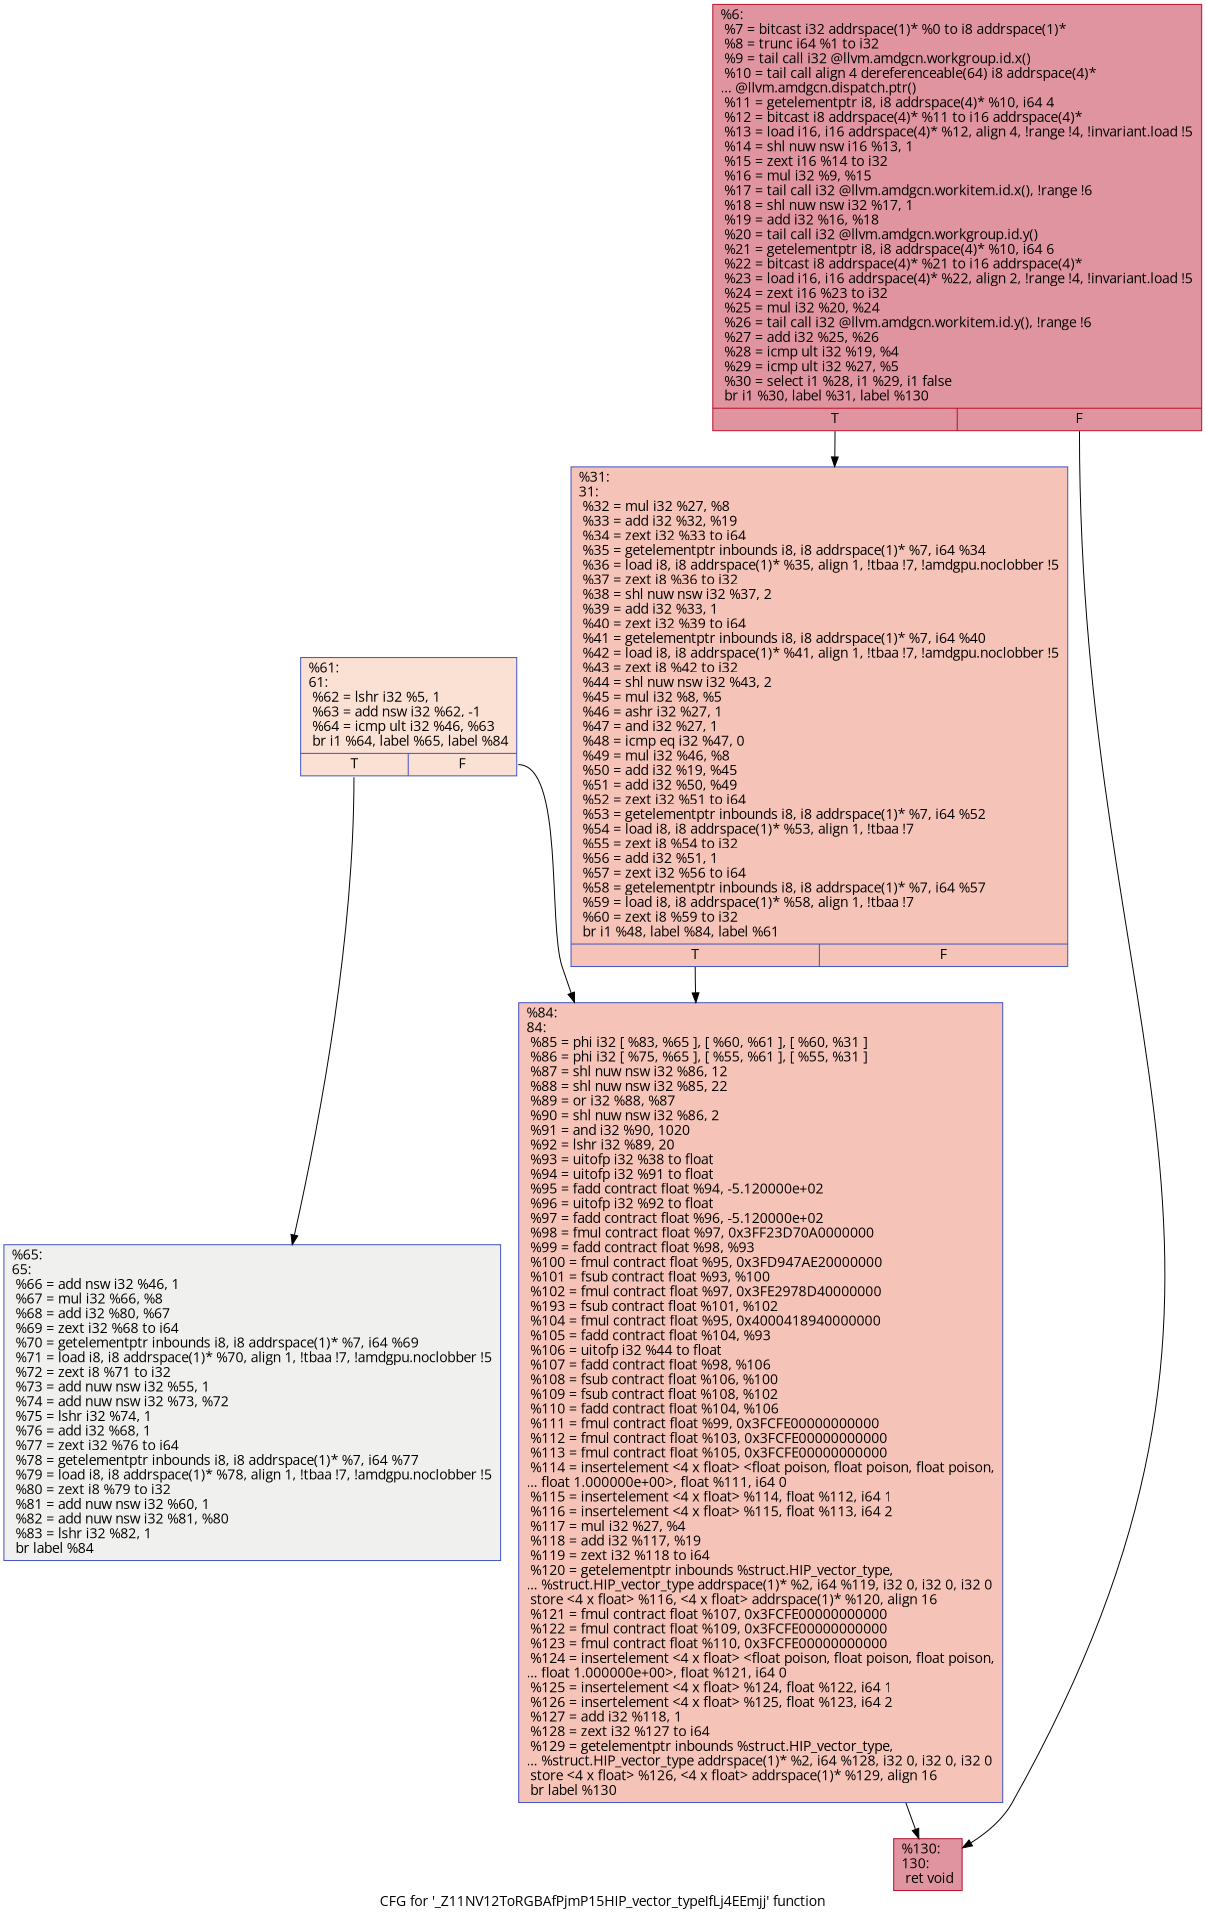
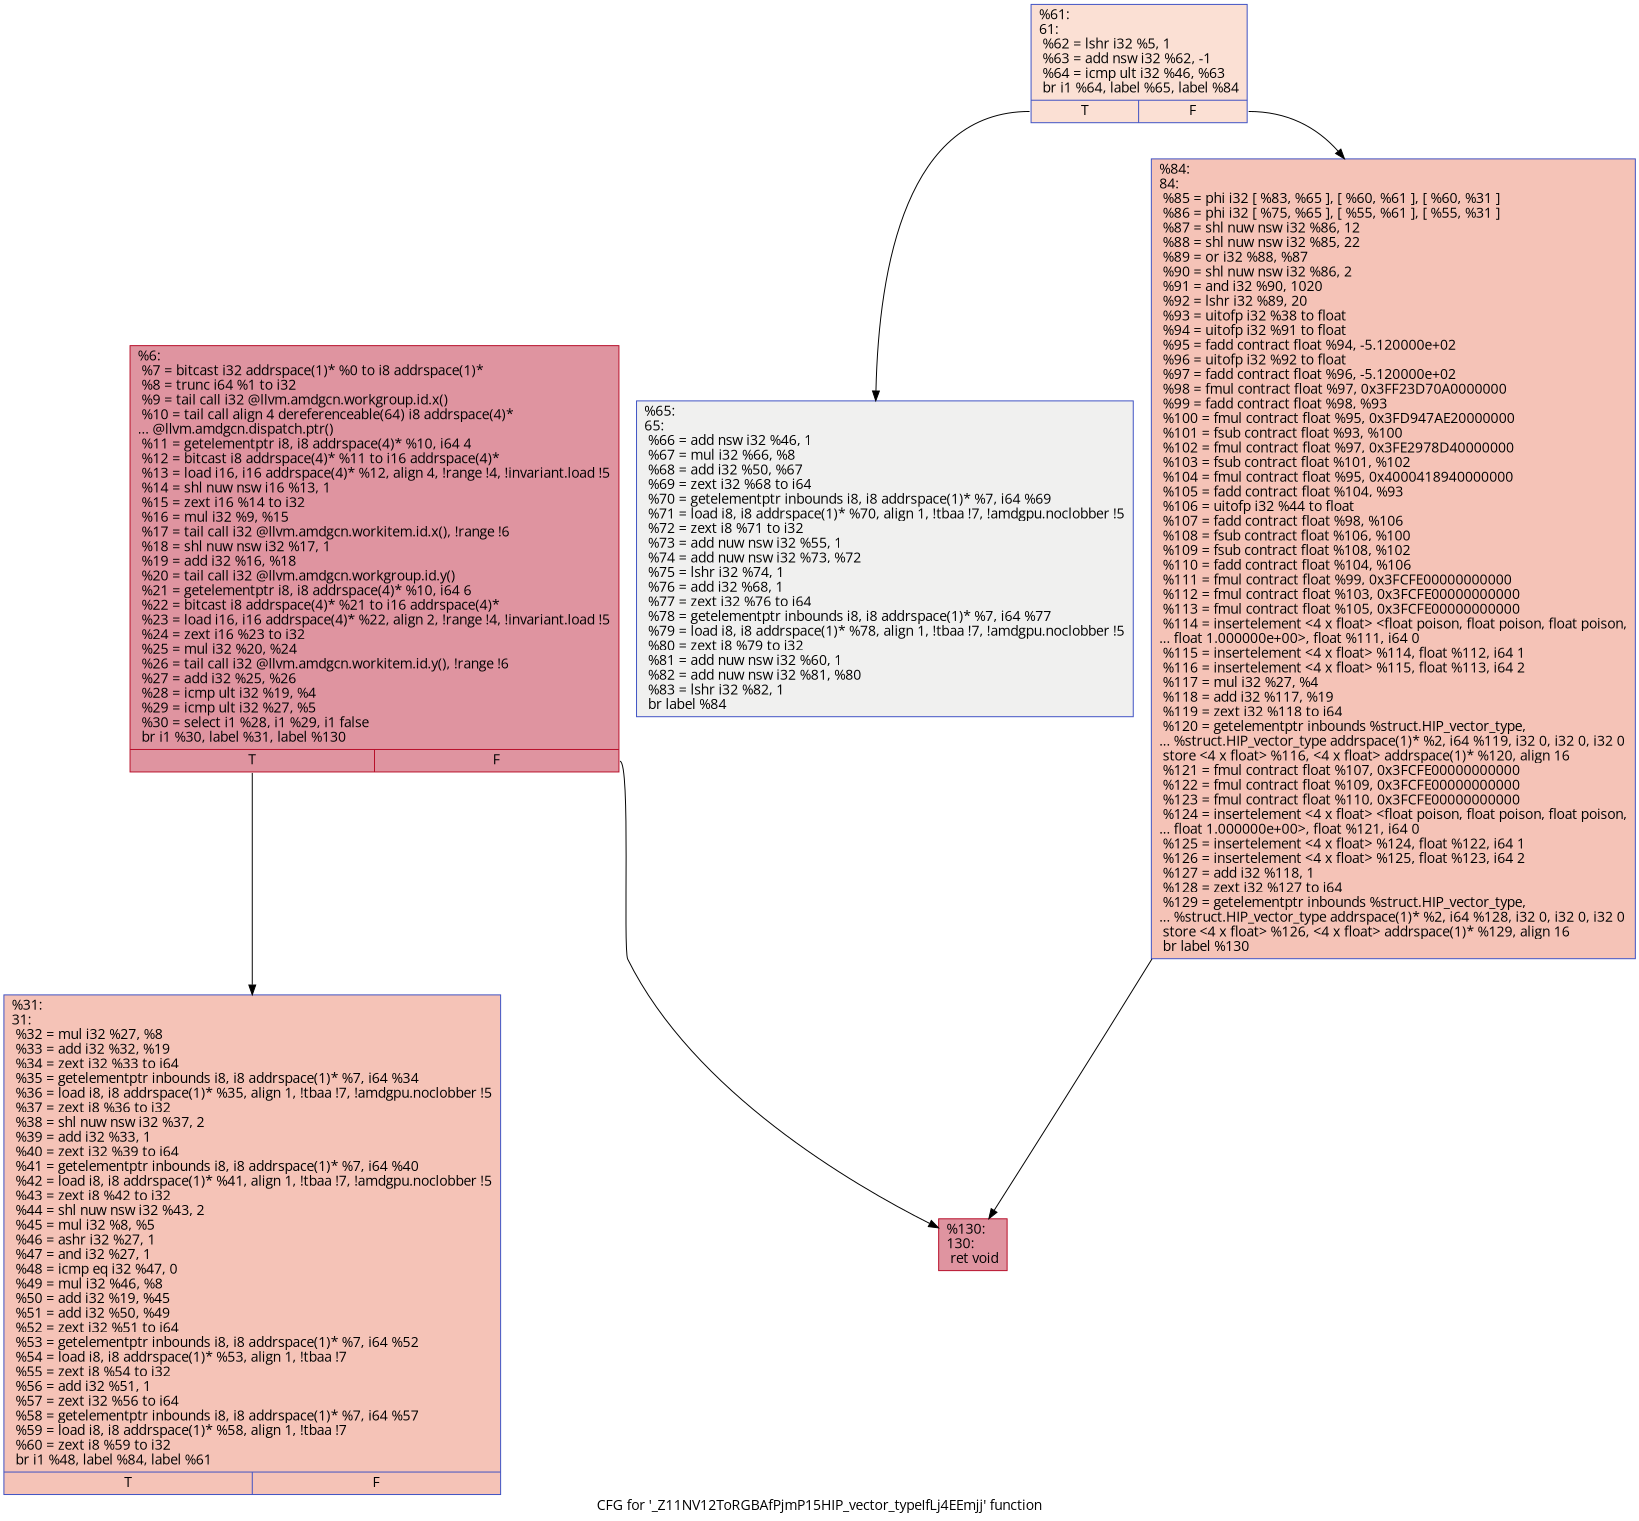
  digraph {
    fontname="Open Sans"
    label="CFG for '_Z11NV12ToRGBAfPjmP15HIP_vector_typeIfLj4EEmjj' function"
    node [color="#3d50c3ff" fillcolor="#b70d2870" fontname="Open Sans" shape=record style=filled]
    edge [fontname="Open Sans" tailport=s0]
    n1 [color="#b70d28ff" label="{%6:\l  %7 = bitcast i32 addrspace(1)* %0 to i8 addrspace(1)*\l  %8 = trunc i64 %1 to i32\l  %9 = tail call i32 @llvm.amdgcn.workgroup.id.x()\l  %10 = tail call align 4 dereferenceable(64) i8 addrspace(4)*\l... @llvm.amdgcn.dispatch.ptr()\l  %11 = getelementptr i8, i8 addrspace(4)* %10, i64 4\l  %12 = bitcast i8 addrspace(4)* %11 to i16 addrspace(4)*\l  %13 = load i16, i16 addrspace(4)* %12, align 4, !range !4, !invariant.load !5\l  %14 = shl nuw nsw i16 %13, 1\l  %15 = zext i16 %14 to i32\l  %16 = mul i32 %9, %15\l  %17 = tail call i32 @llvm.amdgcn.workitem.id.x(), !range !6\l  %18 = shl nuw nsw i32 %17, 1\l  %19 = add i32 %16, %18\l  %20 = tail call i32 @llvm.amdgcn.workgroup.id.y()\l  %21 = getelementptr i8, i8 addrspace(4)* %10, i64 6\l  %22 = bitcast i8 addrspace(4)* %21 to i16 addrspace(4)*\l  %23 = load i16, i16 addrspace(4)* %22, align 2, !range !4, !invariant.load !5\l  %24 = zext i16 %23 to i32\l  %25 = mul i32 %20, %24\l  %26 = tail call i32 @llvm.amdgcn.workitem.id.y(), !range !6\l  %27 = add i32 %25, %26\l  %28 = icmp ult i32 %19, %4\l  %29 = icmp ult i32 %27, %5\l  %30 = select i1 %28, i1 %29, i1 false\l  br i1 %30, label %31, label %130\l|{<s0>T|<s1>F}}"]
    n2 [fillcolor="#e8765c70" label="{%31:\l31:                                               \l  %32 = mul i32 %27, %8\l  %33 = add i32 %32, %19\l  %34 = zext i32 %33 to i64\l  %35 = getelementptr inbounds i8, i8 addrspace(1)* %7, i64 %34\l  %36 = load i8, i8 addrspace(1)* %35, align 1, !tbaa !7, !amdgpu.noclobber !5\l  %37 = zext i8 %36 to i32\l  %38 = shl nuw nsw i32 %37, 2\l  %39 = add i32 %33, 1\l  %40 = zext i32 %39 to i64\l  %41 = getelementptr inbounds i8, i8 addrspace(1)* %7, i64 %40\l  %42 = load i8, i8 addrspace(1)* %41, align 1, !tbaa !7, !amdgpu.noclobber !5\l  %43 = zext i8 %42 to i32\l  %44 = shl nuw nsw i32 %43, 2\l  %45 = mul i32 %8, %5\l  %46 = ashr i32 %27, 1\l  %47 = and i32 %27, 1\l  %48 = icmp eq i32 %47, 0\l  %49 = mul i32 %46, %8\l  %50 = add i32 %19, %45\l  %51 = add i32 %50, %49\l  %52 = zext i32 %51 to i64\l  %53 = getelementptr inbounds i8, i8 addrspace(1)* %7, i64 %52\l  %54 = load i8, i8 addrspace(1)* %53, align 1, !tbaa !7\l  %55 = zext i8 %54 to i32\l  %56 = add i32 %51, 1\l  %57 = zext i32 %56 to i64\l  %58 = getelementptr inbounds i8, i8 addrspace(1)* %7, i64 %57\l  %59 = load i8, i8 addrspace(1)* %58, align 1, !tbaa !7\l  %60 = zext i8 %59 to i32\l  br i1 %48, label %84, label %61\l|{<s0>T|<s1>F}}"]
    n3 [color="#b70d28ff" label="{%130:\l130:                                              \l  ret void\l}"]
-   n4 [fillcolor="#e8765c70" label="{%84:\l84:                                               \l  %85 = phi i32 [ %83, %65 ], [ %60, %61 ], [ %60, %31 ]\l  %86 = phi i32 [ %75, %65 ], [ %55, %61 ], [ %55, %31 ]\l  %87 = shl nuw nsw i32 %86, 12\l  %88 = shl nuw nsw i32 %85, 22\l  %89 = or i32 %88, %87\l  %90 = shl nuw nsw i32 %86, 2\l  %91 = and i32 %90, 1020\l  %92 = lshr i32 %89, 20\l  %93 = uitofp i32 %38 to float\l  %94 = uitofp i32 %91 to float\l  %95 = fadd contract float %94, -5.120000e+02\l  %96 = uitofp i32 %92 to float\l  %97 = fadd contract float %96, -5.120000e+02\l  %98 = fmul contract float %97, 0x3FF23D70A0000000\l  %99 = fadd contract float %98, %93\l  %100 = fmul contract float %95, 0x3FD947AE20000000\l  %101 = fsub contract float %93, %100\l  %102 = fmul contract float %97, 0x3FE2978D40000000\l  %193 = fsub contract float %101, %102\l  %104 = fmul contract float %95, 0x4000418940000000\l  %105 = fadd contract float %104, %93\l  %106 = uitofp i32 %44 to float\l  %107 = fadd contract float %98, %106\l  %108 = fsub contract float %106, %100\l  %109 = fsub contract float %108, %102\l  %110 = fadd contract float %104, %106\l  %111 = fmul contract float %99, 0x3FCFE00000000000\l  %112 = fmul contract float %103, 0x3FCFE00000000000\l  %113 = fmul contract float %105, 0x3FCFE00000000000\l  %114 = insertelement \<4 x float\> \<float poison, float poison, float poison,\l... float 1.000000e+00\>, float %111, i64 0\l  %115 = insertelement \<4 x float\> %114, float %112, i64 1\l  %116 = insertelement \<4 x float\> %115, float %113, i64 2\l  %117 = mul i32 %27, %4\l  %118 = add i32 %117, %19\l  %119 = zext i32 %118 to i64\l  %120 = getelementptr inbounds %struct.HIP_vector_type,\l... %struct.HIP_vector_type addrspace(1)* %2, i64 %119, i32 0, i32 0, i32 0\l  store \<4 x float\> %116, \<4 x float\> addrspace(1)* %120, align 16\l  %121 = fmul contract float %107, 0x3FCFE00000000000\l  %122 = fmul contract float %109, 0x3FCFE00000000000\l  %123 = fmul contract float %110, 0x3FCFE00000000000\l  %124 = insertelement \<4 x float\> \<float poison, float poison, float poison,\l... float 1.000000e+00\>, float %121, i64 0\l  %125 = insertelement \<4 x float\> %124, float %122, i64 1\l  %126 = insertelement \<4 x float\> %125, float %123, i64 2\l  %127 = add i32 %118, 1\l  %128 = zext i32 %127 to i64\l  %129 = getelementptr inbounds %struct.HIP_vector_type,\l... %struct.HIP_vector_type addrspace(1)* %2, i64 %128, i32 0, i32 0, i32 0\l  store \<4 x float\> %126, \<4 x float\> addrspace(1)* %129, align 16\l  br label %130\l}"]
+   n4 [fillcolor="#e8765c70" label="{%84:\l84:                                               \l  %85 = phi i32 [ %83, %65 ], [ %60, %61 ], [ %60, %31 ]\l  %86 = phi i32 [ %75, %65 ], [ %55, %61 ], [ %55, %31 ]\l  %87 = shl nuw nsw i32 %86, 12\l  %88 = shl nuw nsw i32 %85, 22\l  %89 = or i32 %88, %87\l  %90 = shl nuw nsw i32 %86, 2\l  %91 = and i32 %90, 1020\l  %92 = lshr i32 %89, 20\l  %93 = uitofp i32 %38 to float\l  %94 = uitofp i32 %91 to float\l  %95 = fadd contract float %94, -5.120000e+02\l  %96 = uitofp i32 %92 to float\l  %97 = fadd contract float %96, -5.120000e+02\l  %98 = fmul contract float %97, 0x3FF23D70A0000000\l  %99 = fadd contract float %98, %93\l  %100 = fmul contract float %95, 0x3FD947AE20000000\l  %101 = fsub contract float %93, %100\l  %102 = fmul contract float %97, 0x3FE2978D40000000\l  %103 = fsub contract float %101, %102\l  %104 = fmul contract float %95, 0x4000418940000000\l  %105 = fadd contract float %104, %93\l  %106 = uitofp i32 %44 to float\l  %107 = fadd contract float %98, %106\l  %108 = fsub contract float %106, %100\l  %109 = fsub contract float %108, %102\l  %110 = fadd contract float %104, %106\l  %111 = fmul contract float %99, 0x3FCFE00000000000\l  %112 = fmul contract float %103, 0x3FCFE00000000000\l  %113 = fmul contract float %105, 0x3FCFE00000000000\l  %114 = insertelement \<4 x float\> \<float poison, float poison, float poison,\l... float 1.000000e+00\>, float %111, i64 0\l  %115 = insertelement \<4 x float\> %114, float %112, i64 1\l  %116 = insertelement \<4 x float\> %115, float %113, i64 2\l  %117 = mul i32 %27, %4\l  %118 = add i32 %117, %19\l  %119 = zext i32 %118 to i64\l  %120 = getelementptr inbounds %struct.HIP_vector_type,\l... %struct.HIP_vector_type addrspace(1)* %2, i64 %119, i32 0, i32 0, i32 0\l  store \<4 x float\> %116, \<4 x float\> addrspace(1)* %120, align 16\l  %121 = fmul contract float %107, 0x3FCFE00000000000\l  %122 = fmul contract float %109, 0x3FCFE00000000000\l  %123 = fmul contract float %110, 0x3FCFE00000000000\l  %124 = insertelement \<4 x float\> \<float poison, float poison, float poison,\l... float 1.000000e+00\>, float %121, i64 0\l  %125 = insertelement \<4 x float\> %124, float %122, i64 1\l  %126 = insertelement \<4 x float\> %125, float %123, i64 2\l  %127 = add i32 %118, 1\l  %128 = zext i32 %127 to i64\l  %129 = getelementptr inbounds %struct.HIP_vector_type,\l... %struct.HIP_vector_type addrspace(1)* %2, i64 %128, i32 0, i32 0, i32 0\l  store \<4 x float\> %126, \<4 x float\> addrspace(1)* %129, align 16\l  br label %130\l}"]
    n5 [fillcolor="#f7b99e70" label="{%61:\l61:                                               \l  %62 = lshr i32 %5, 1\l  %63 = add nsw i32 %62, -1\l  %64 = icmp ult i32 %46, %63\l  br i1 %64, label %65, label %84\l|{<s0>T|<s1>F}}"]
-   n6 [fillcolor="#dedcdb70" label="{%65:\l65:                                               \l  %66 = add nsw i32 %46, 1\l  %67 = mul i32 %66, %8\l  %68 = add i32 %80, %67\l  %69 = zext i32 %68 to i64\l  %70 = getelementptr inbounds i8, i8 addrspace(1)* %7, i64 %69\l  %71 = load i8, i8 addrspace(1)* %70, align 1, !tbaa !7, !amdgpu.noclobber !5\l  %72 = zext i8 %71 to i32\l  %73 = add nuw nsw i32 %55, 1\l  %74 = add nuw nsw i32 %73, %72\l  %75 = lshr i32 %74, 1\l  %76 = add i32 %68, 1\l  %77 = zext i32 %76 to i64\l  %78 = getelementptr inbounds i8, i8 addrspace(1)* %7, i64 %77\l  %79 = load i8, i8 addrspace(1)* %78, align 1, !tbaa !7, !amdgpu.noclobber !5\l  %80 = zext i8 %79 to i32\l  %81 = add nuw nsw i32 %60, 1\l  %82 = add nuw nsw i32 %81, %80\l  %83 = lshr i32 %82, 1\l  br label %84\l}"]
+   n6 [fillcolor="#dedcdb70" label="{%65:\l65:                                               \l  %66 = add nsw i32 %46, 1\l  %67 = mul i32 %66, %8\l  %68 = add i32 %50, %67\l  %69 = zext i32 %68 to i64\l  %70 = getelementptr inbounds i8, i8 addrspace(1)* %7, i64 %69\l  %71 = load i8, i8 addrspace(1)* %70, align 1, !tbaa !7, !amdgpu.noclobber !5\l  %72 = zext i8 %71 to i32\l  %73 = add nuw nsw i32 %55, 1\l  %74 = add nuw nsw i32 %73, %72\l  %75 = lshr i32 %74, 1\l  %76 = add i32 %68, 1\l  %77 = zext i32 %76 to i64\l  %78 = getelementptr inbounds i8, i8 addrspace(1)* %7, i64 %77\l  %79 = load i8, i8 addrspace(1)* %78, align 1, !tbaa !7, !amdgpu.noclobber !5\l  %80 = zext i8 %79 to i32\l  %81 = add nuw nsw i32 %60, 1\l  %82 = add nuw nsw i32 %81, %80\l  %83 = lshr i32 %82, 1\l  br label %84\l}"]
    n1 -> n2
    n1 -> n3 [tailport=s1]
-   n2 -> n4
    n4 -> n3
    n5 -> n4 [tailport=s1]
    n5 -> n6
  }
